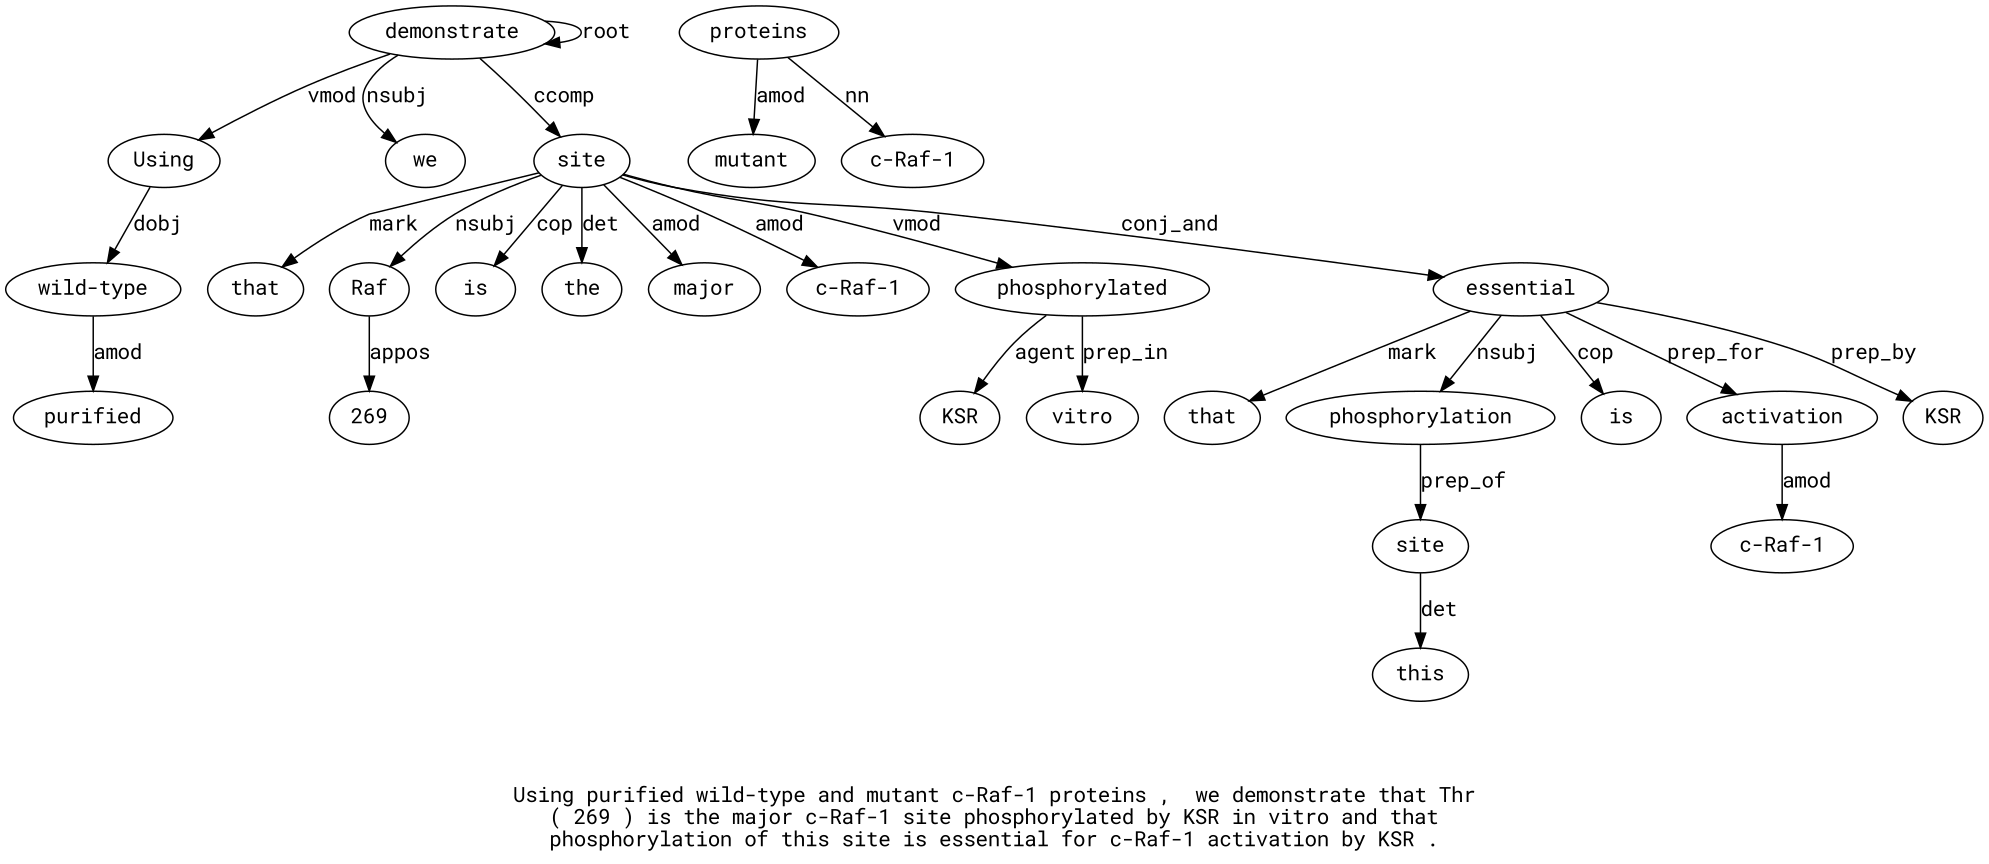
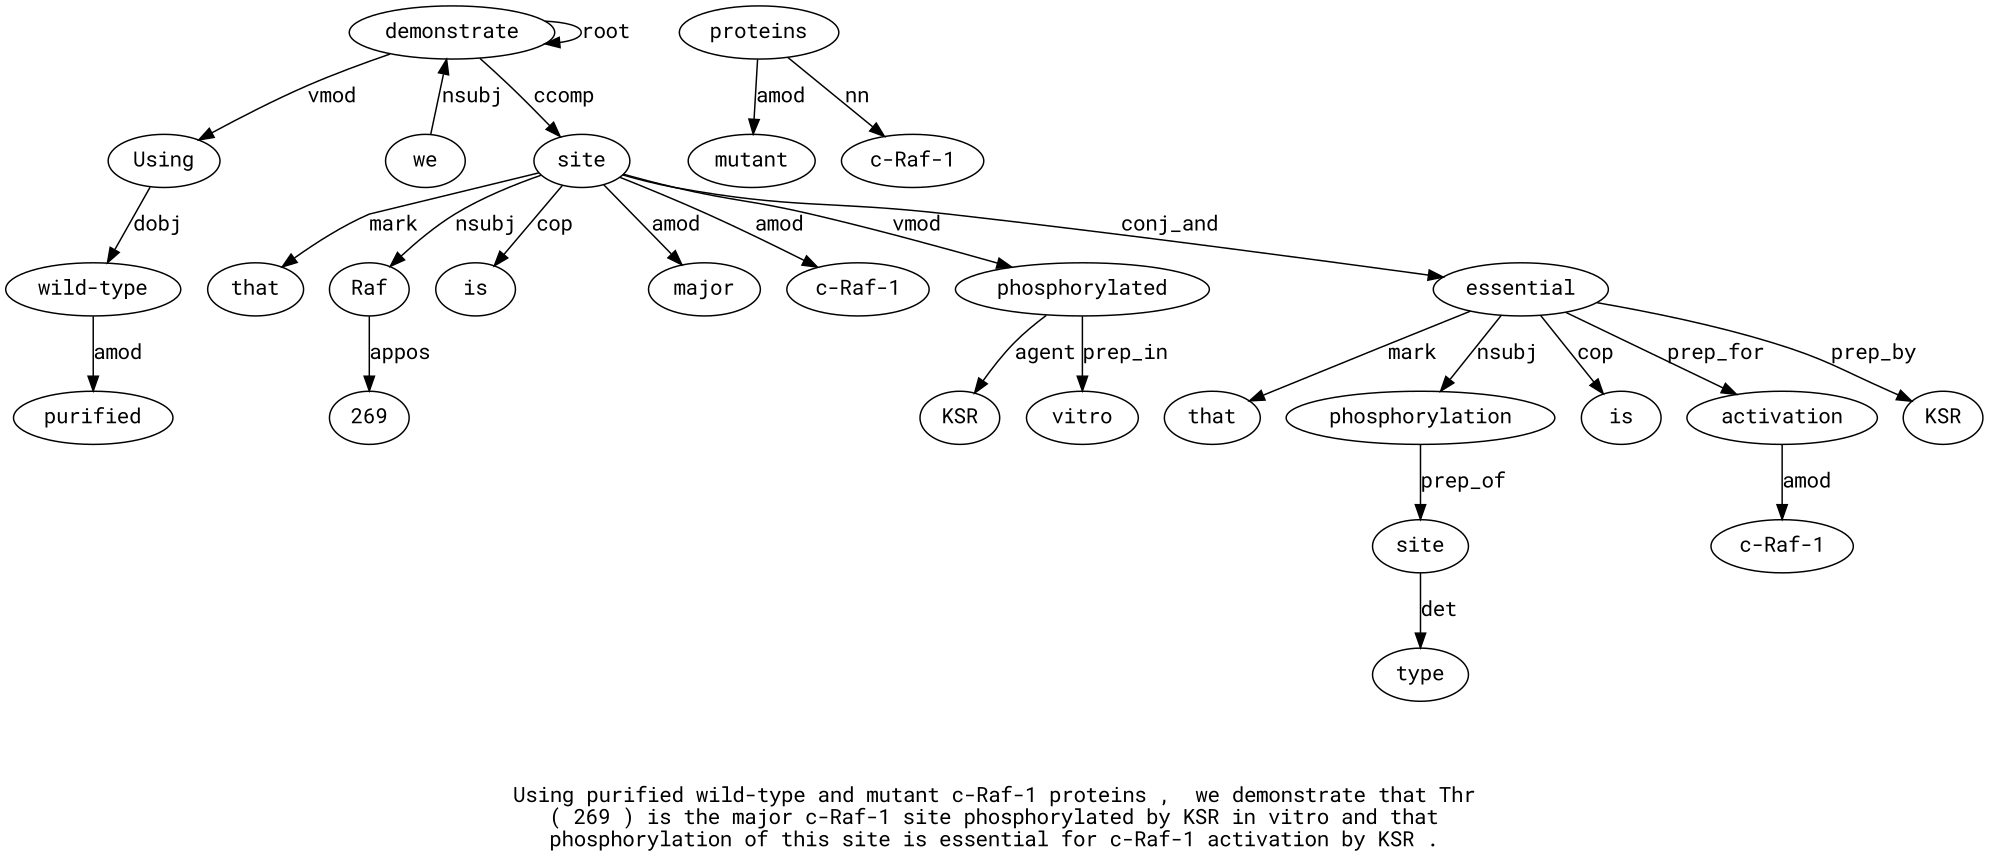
  digraph {
    fontname="Roboto Mono"
    label="Using purified wild-type and mutant c-Raf-1 proteins ,  we demonstrate that Thr\n( 269 ) is the major c-Raf-1 site phosphorylated by KSR in vitro and that\nphosphorylation of this site is essential for c-Raf-1 activation by KSR ."
    node [fillcolor=white fontname="Roboto Mono" style=filled]
    edge [fontname="Roboto Mono"]
    n1 [label=demonstrate]
    n2 [label=Using]
    n3 [label=we]
    n4 [label=site]
    n5 [label="wild-type"]
    n6 [label=that]
    n7 [label=Raf]
    n8 [label=is]
-   n9 [label=the]
    n10 [label=major]
    n11 [label="c-Raf-1"]
    n12 [label=phosphorylated]
    n13 [label=essential]
    n14 [label=purified]
    n15 [label=proteins]
    n16 [label=mutant]
    n17 [label="c-Raf-1"]
    n18 [label=269]
    n19 [label=KSR]
    n20 [label=vitro]
    n21 [label=that]
    n22 [label=phosphorylation]
    n23 [label=is]
    n24 [label=activation]
    n25 [label=KSR]
    n26 [label=site]
    n27 [label="c-Raf-1"]
-   n28 [label=this]
+   n28 [label=type]
    n1 -> n1 [label=root]
    n1 -> n2 [label=vmod]
-   n1 -> n3 [label=nsubj]
+   n3 -> n1 [label=nsubj]
    n1 -> n4 [label=ccomp]
    n2 -> n5 [label=dobj]
    n4 -> n6 [label=mark]
    n4 -> n7 [label=nsubj]
    n4 -> n8 [label=cop]
-   n4 -> n9 [label=det]
    n4 -> n10 [label=amod]
    n4 -> n11 [label=amod]
    n4 -> n12 [label=vmod]
    n4 -> n13 [label=conj_and]
    n5 -> n14 [label=amod]
    n7 -> n18 [label=appos]
    n12 -> n19 [label=agent]
    n12 -> n20 [label=prep_in]
    n13 -> n21 [label=mark]
    n13 -> n22 [label=nsubj]
    n13 -> n23 [label=cop]
    n13 -> n24 [label=prep_for]
    n13 -> n25 [label=prep_by]
    n15 -> n16 [label=amod]
    n15 -> n17 [label=nn]
    n22 -> n26 [label=prep_of]
    n24 -> n27 [label=amod]
    n26 -> n28 [label=det]
  }
